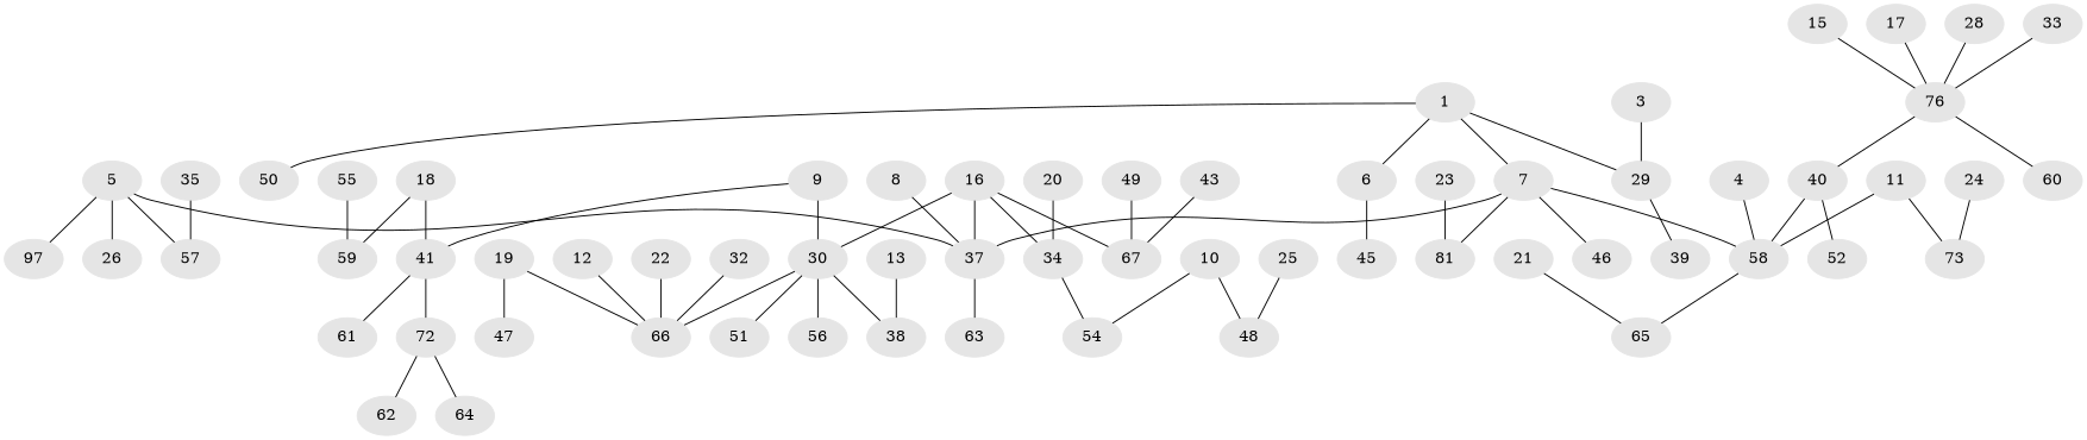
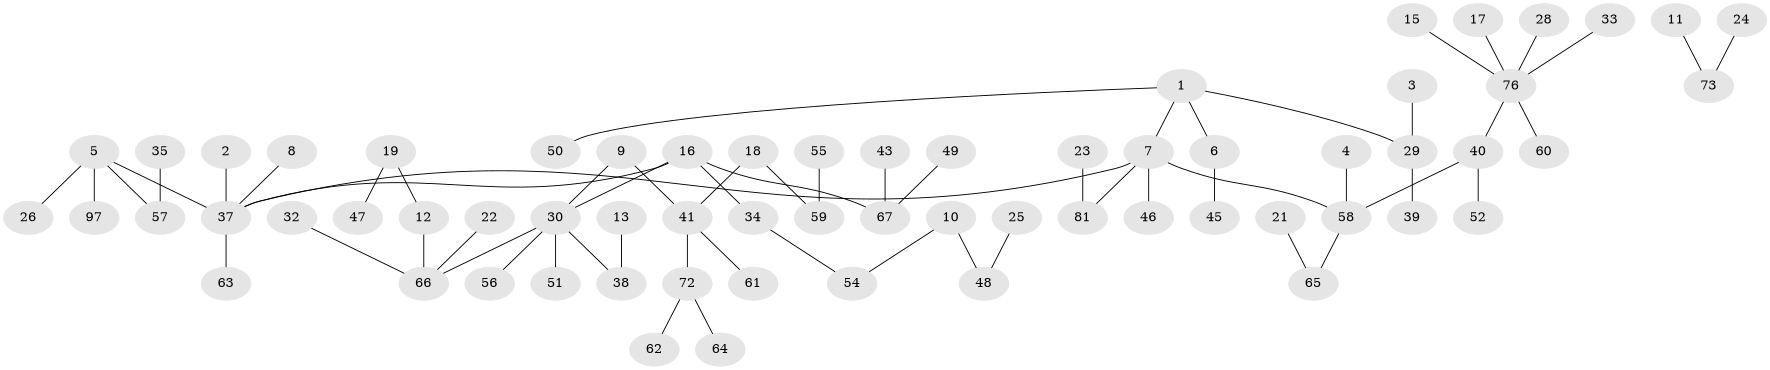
  graph {
    node [color=gray90 style=filled]
    edge [weight=1.0]
    1
    6
    7
    29
    50
    45
    37
    58
    n9 [label=81]
    46
    39
+   2
    63
    3
    4
    65
    5
    26
    n19 [label=97]
    57
    8
    9
    30
    41
    66
    38
    51
    56
    n29 [label=72]
    61
    10
    48
    54
    11
    n35 [label=73]
    12
    13
    n38 [label=76]
    15
    40
    60
    16
    34
    67
    17
    18
    59
    55
    19
    47
-   20
    21
    22
    23
    24
    25
    28
    32
    33
    35
    52
    62
    64
    43
    49
    1 -- 6
    1 -- 7
    1 -- 29
    1 -- 50
    6 -- 45
    7 -- 37
    7 -- 58
    7 -- n9
    7 -- 46
    29 -- 39
    37 -- 63
    58 -- 65
+   2 -- 37
    3 -- 29
    4 -- 58
    5 -- 37
    5 -- 26
    5 -- n19
    5 -- 57
    8 -- 37
    9 -- 30
    9 -- 41
    30 -- 66
    30 -- 38
    30 -- 51
    30 -- 56
    41 -- n29
    41 -- 61
    n29 -- 62
    n29 -- 64
    10 -- 48
    10 -- 54
-   11 -- 58
    11 -- n35
    12 -- 66
    13 -- 38
    n38 -- 40
    n38 -- 60
    15 -- n38
    40 -- 58
    40 -- 52
    16 -- 37
    16 -- 30
    16 -- 34
    16 -- 67
    34 -- 54
    17 -- n38
    18 -- 41
    18 -- 59
    55 -- 59
-   19 -- 66
+   19 -- 12
    19 -- 47
-   20 -- 34
    21 -- 65
    22 -- 66
    23 -- n9
    24 -- n35
    25 -- 48
    28 -- n38
    32 -- 66
    33 -- n38
    35 -- 57
    43 -- 67
    49 -- 67
  }
